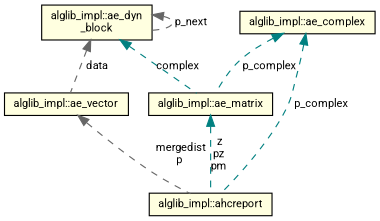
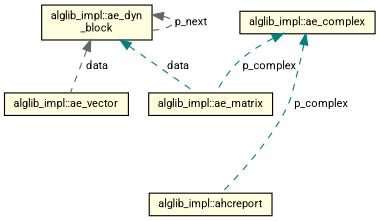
  digraph {
    fontname=Roboto
    node [color=black fillcolor=lightyellow fontname=Roboto fontsize=10 shape=record style=filled]
    edge [color=teal dir=back fontname=Roboto fontsize=10 labelfontname=Helvetica labelfontsize=10 style=dashed]
    n1 [fontcolor=black height=0.2 label="alglib_impl::ahcreport" width=0.4]
    n2 [height=0.2 label="alglib_impl::ae_vector" width=0.4]
    n3 [height=0.2 label="alglib_impl::ae_dyn\l_block" width=0.4]
    n4 [height=0.2 label="alglib_impl::ae_matrix" width=0.4]
    n5 [height=0.2 label="alglib_impl::ae_complex" width=0.4]
-   n2 -> n1 [color=gray40 label=" mergedist\np"]
    n3 -> n2 [color=gray40 label=" data"]
    n3 -> n3 [color=gray40 label=" p_next"]
-   n3 -> n4 [label=" complex"]
-   n4 -> n1 [label=" z\npz\npm"]
+   n3 -> n4 [label=" data"]
    n5 -> n1 [label=" p_complex"]
    n5 -> n4 [label=" p_complex"]
  }
